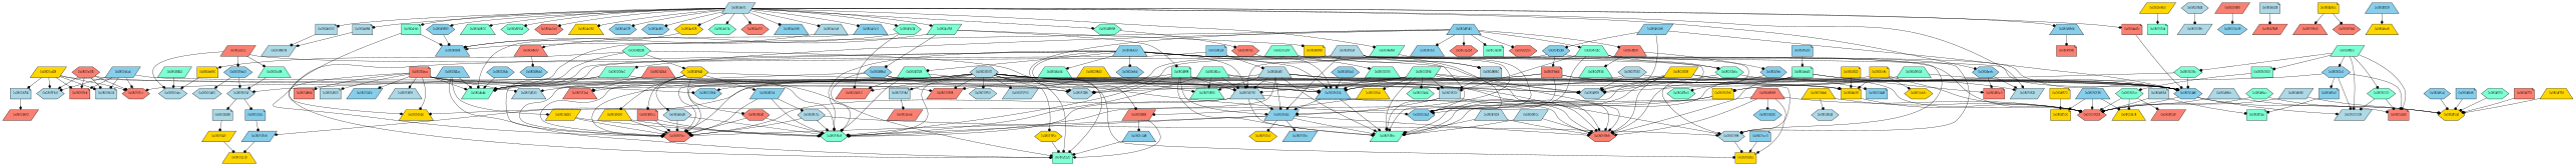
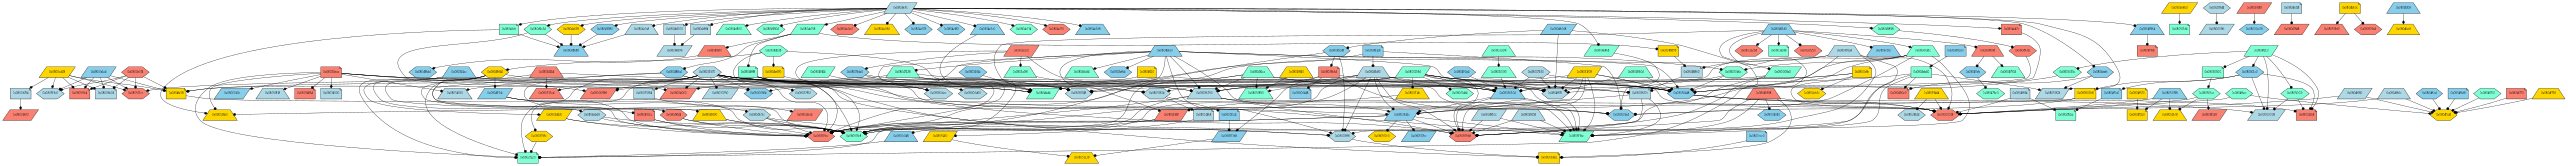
  digraph {
    fontname="Comic Neue"
    node [fillcolor=skyblue fontname="Comic Neue" fontsize=10 shape=hexagon style=filled]
    edge [arrowhead=diamond fontname="Comic Neue"]
    "0x080008a0" [fillcolor=aquamarine shape=parallelogram]
    "0x080519c8" [fillcolor=aquamarine]
    "0x080519cc" [fillcolor=salmon]
    "0x0804fe44" [fillcolor=aquamarine shape=parallelogram]
    "0x08001594" [fillcolor=aquamarine shape=parallelogram]
    "0x08050448"
    "0x0804ff78" [fillcolor=lightblue]
    "0x08036304" [shape=trapezium]
    "0x080519b8" [fillcolor=salmon]
    "0x080519bc" [fillcolor=aquamarine shape=parallelogram]
    "0x0803632c" [fillcolor=lightblue shape=note]
    "0x080014d4" [fillcolor=aquamarine]
    "0x08036250" [fillcolor=lightblue shape=trapezium]
    "0x0800314c" [fillcolor=gold shape=trapezium]
    "0x08000998" [fillcolor=salmon shape=parallelogram]
    "0x08000964"
    "0x00000018" [fillcolor=salmon]
    "0x080512b8" [fillcolor=salmon shape=note]
    "0x00000008" [fillcolor=lightblue shape=parallelogram]
    "0x080361dc" [shape=parallelogram]
    "0x0801bf48" [fillcolor=salmon shape=parallelogram]
    "0x080512bc" [shape=parallelogram]
    "0x080512c0" [fillcolor=gold]
    "0x0801c048" [shape=trapezium]
    "0x0802f220" [fillcolor=aquamarine shape=note]
    "0x08003b6c" [fillcolor=aquamarine]
    "0x08003ff8" [fillcolor=lightblue]
    "0x0800b6bc" [fillcolor=gold shape=note]
    "0x0800b754" [fillcolor=lightblue shape=note]
    "0x0800b6f0" [fillcolor=salmon shape=parallelogram]
    "0x0800cd28" [fillcolor=gold shape=parallelogram]
    "0x08006b24" [fillcolor=lightblue shape=note]
    "0x080512cc" [fillcolor=salmon]
    "0x080519c0" [fillcolor=lightblue]
    "0x080519c4" [fillcolor=salmon shape=note]
    "0x0804fe38" [fillcolor=gold shape=note]
    "0x0804f110" [fillcolor=gold shape=note]
    "0x0800cffc" [fillcolor=gold shape=note]
    "0x0800ab3c" [fillcolor=gold]
    "0x0800e1a4" [shape=parallelogram]
    "0x0800e374" [fillcolor=salmon]
    "0x0802ccc0" [shape=note]
    "0x0802e10c" [fillcolor=salmon shape=parallelogram]
    "0x08050dec" [fillcolor=lightblue]
    "0x0803a1f8" [fillcolor=aquamarine shape=trapezium]
    "0x08039da0"
    "0x08051634" [fillcolor=lightblue]
    "0x08000460" [fillcolor=lightblue]
    "0x08051468" [fillcolor=lightblue shape=note]
    "0x080515dc" [shape=note]
    "0x0802e9b0" [fillcolor=gold shape=parallelogram]
    "0x080512d4" [fillcolor=aquamarine shape=note]
    "0x0802f644" [fillcolor=lightblue]
    "0x080009fc" [fillcolor=lightblue shape=parallelogram]
    "0x0802f840" [fillcolor=gold shape=trapezium]
    "0x08051890" [fillcolor=aquamarine shape=trapezium]
    "0x080300f0" [fillcolor=aquamarine shape=trapezium]
    "0x080302f4" [fillcolor=aquamarine shape=trapezium]
    "0x0803195c" [fillcolor=gold]
    "0x08031f08" [fillcolor=gold shape=parallelogram]
    "0x08051748" [fillcolor=lightblue]
    "0x0803264c"
    "0x08033384" [fillcolor=lightblue shape=note]
    "0x08032edc" [fillcolor=salmon shape=parallelogram]
    "0x08033570" [fillcolor=lightblue]
    "0x08004060" [fillcolor=salmon shape=parallelogram]
    "0x080347d0" [fillcolor=lightblue shape=trapezium]
    "0x080333a4" [fillcolor=salmon shape=trapezium]
    "0x08032f50" [fillcolor=lightblue]
    "0x08033250" [fillcolor=lightblue shape=parallelogram]
    "0x080504c4"
    "0x08033eac" [fillcolor=salmon shape=note]
    "0x08034500" [fillcolor=lightblue shape=note]
    "0x080516b0" [fillcolor=gold shape=trapezium]
    "0x0800043c" [shape=parallelogram]
    "0x08051818" [fillcolor=lightblue shape=trapezium]
    "0x08034864" [fillcolor=salmon shape=note]
    "0x080341ac" [shape=trapezium]
    "0x08034430" [fillcolor=gold shape=parallelogram]
    "0x080342b4" [fillcolor=salmon shape=trapezium]
    "0x08037530" [fillcolor=lightblue]
    "0x080394d4" [fillcolor=gold shape=trapezium]
    "0x08038b14" [fillcolor=lightblue]
    "0x080394f8" [fillcolor=salmon shape=parallelogram]
    "0x08000a08"
    "0x08039b64" [fillcolor=salmon shape=note]
    "0x080513b8" [shape=parallelogram]
    "0x08000448" [shape=note]
    "0x08051338" [fillcolor=gold shape=trapezium]
    "0x0805147c" [fillcolor=gold shape=parallelogram]
    "0x08045c48"
    "0x08045df0" [fillcolor=lightblue shape=trapezium]
    "0x080460d8" [shape=parallelogram]
    "0x08046124" [shape=note]
    "0x080461cc" [fillcolor=aquamarine shape=trapezium]
    "0x08046430" [shape=trapezium]
    "0x08047228" [fillcolor=aquamarine shape=trapezium]
    "0x08046a54" [fillcolor=aquamarine shape=trapezium]
    "0x0802efb4"
    "0x08046d18" [fillcolor=lightblue shape=note]
    "0x08047848" [fillcolor=salmon shape=parallelogram]
    "0x08047a8c" [fillcolor=aquamarine shape=trapezium]
    "0x080479e0" [fillcolor=aquamarine]
    "0x08047efc"
    "0x080481f4" [fillcolor=salmon shape=trapezium]
    "0x08047934" [fillcolor=aquamarine shape=trapezium]
    "0x08048340" [shape=trapezium]
    "0x0803e184" [fillcolor=aquamarine shape=note]
    "0x0802f250" [fillcolor=salmon]
    "0x08047dc0" [shape=trapezium]
    "0x0803a2b4" [fillcolor=salmon]
    "0x08048860" [fillcolor=lightblue shape=note]
    "0x08048898" [fillcolor=gold shape=note]
    "0x080488c4"
    "0x08048ef0" [fillcolor=salmon shape=trapezium]
    "0x080486d4"
    "0x08048ff8" [fillcolor=aquamarine shape=note]
    "0x080490a4"
    "0x080490cc" [fillcolor=salmon shape=note]
    "0x0804910c" [fillcolor=lightblue shape=parallelogram]
    "0x08049144" [fillcolor=salmon]
    "0x08049158" [fillcolor=lightblue shape=trapezium]
    "0x08049190" [fillcolor=gold shape=trapezium]
    "0x080491a4" [fillcolor=lightblue shape=trapezium]
    "0x080492d0" [shape=note]
    "0x0804eb40" [fillcolor=aquamarine shape=note]
    "0x08051674" [fillcolor=lightblue shape=parallelogram]
    "0x080490e0" [fillcolor=salmon shape=note]
    "0x08049414" [fillcolor=aquamarine shape=parallelogram]
    "0x08049504" [fillcolor=aquamarine shape=trapezium]
    "0x08049644" [fillcolor=gold]
    "0x080497c4" [shape=parallelogram]
    "0x0804ebd8" [fillcolor=lightblue]
    "0x0804973c" [fillcolor=lightblue]
    "0x08049698" [fillcolor=salmon shape=trapezium]
    "0x08004040"
    "0x080497dc" [fillcolor=salmon]
    "0x08049898" [fillcolor=aquamarine]
    "0x08049964" [shape=trapezium]
    "0x0804994c" [fillcolor=salmon shape=note]
    "0x08048688" [shape=trapezium]
    "0x08049980"
    "0x08049a34" [fillcolor=aquamarine]
    "0x0804a158" [fillcolor=aquamarine shape=parallelogram]
    "0x0804a1a8" [fillcolor=lightblue shape=trapezium]
    "0x0804b60c" [fillcolor=gold shape=note]
    "0x080519d0" [fillcolor=salmon shape=trapezium]
    "0x080519d4" [fillcolor=salmon]
    "0x0804cbfc" [fillcolor=aquamarine shape=note]
    "0x0804d000" [fillcolor=lightblue shape=note]
    "0x08048694" [fillcolor=lightblue shape=parallelogram]
    "0x0804d8f4" [fillcolor=lightblue shape=note]
    "0x0804dbd8" [fillcolor=aquamarine]
    "0x0804e690" [fillcolor=gold shape=note]
    "0x0804e3c0" [shape=trapezium]
    "0x0804e42c" [fillcolor=salmon shape=note]
    "0x0804e468" [fillcolor=aquamarine shape=parallelogram]
    "0x0804e628" [fillcolor=gold]
    "0x0804e7fc" [fillcolor=lightblue shape=parallelogram]
    "0x0804d800" [fillcolor=aquamarine shape=trapezium]
    "0x08049904" [fillcolor=aquamarine]
    "0x0804a0a0" [fillcolor=salmon]
    "0x0804e060" [fillcolor=gold shape=trapezium]
    "0x0804eefc"
    "0x0804e178"
    "0x0804ef80"
    "0x0804a134" [fillcolor=aquamarine]
    "0x0804e110" [fillcolor=salmon]
    "0x0804e2d8" [shape=trapezium]
    "0x0804f570" [fillcolor=gold shape=note]
    "0x0804f550" [fillcolor=gold shape=note]
    "0x0804f5a0" [shape=note]
    "0x0804f5ba" [fillcolor=aquamarine shape=note]
    "0x0804f66c" [fillcolor=lightblue shape=trapezium]
    "0x0804f5d4" [fillcolor=gold]
    "0x0804f680" [fillcolor=lightblue shape=parallelogram]
    "0x0804f694" [fillcolor=lightblue shape=note]
    "0x0804f6c4"
    "0x0804f6d8" [shape=note]
    "0x0804f6ec" [fillcolor=aquamarine]
    "0x0804f700" [fillcolor=aquamarine]
    "0x0804f720" [fillcolor=salmon shape=note]
    "0x0804f738" [fillcolor=gold shape=trapezium]
    "0x0804fd08" [shape=trapezium]
    "0x0804fce8" [fillcolor=gold shape=trapezium]
    "0x0804fdc0" [fillcolor=aquamarine shape=parallelogram]
    "0x080501c0"
    "0x0805007c" [fillcolor=aquamarine]
    "0x0805035c" [fillcolor=aquamarine]
    "0x08050500" [fillcolor=aquamarine shape=note]
    "0x080502b8" [fillcolor=gold shape=note]
    "0x080501ac" [fillcolor=aquamarine]
    "0x08051678" [fillcolor=gold shape=trapezium]
    "0x0804f538" [fillcolor=salmon shape=parallelogram]
    "0x08050198" [shape=trapezium]
    "0x080008a0" -> "0x080519c8"
    "0x080008a0" -> "0x080519cc"
    "0x080008a0" -> "0x0804fe44" [arrowhead=dot]
    "0x08001594" -> "0x08050448" [arrowhead=dot]
    "0x08001594" -> "0x0804ff78" [arrowhead=dot]
    "0x08001594" -> "0x08036304" [arrowhead=dot]
    "0x08001594" -> "0x080519b8"
    "0x08001594" -> "0x080519bc"
    "0x08001594" -> "0x0803632c"
    "0x08001594" -> "0x080014d4" [arrowhead=dot]
    "0x08001594" -> "0x08036250" [arrowhead=dot]
    "0x08001594" -> "0x0800314c" [arrowhead=dot]
    "0x08001594" -> "0x08000998" [arrowhead=dot]
    "0x08001594" -> "0x08000964"
    "0x08050448" -> "0x00000018" [arrowhead=dot]
    "0x08050448" -> "0x080512b8" [arrowhead=dot]
    "0x08050448" -> "0x00000008"
    "0x08036304" -> "0x080519b8"
    "0x08036304" -> "0x080519bc"
    "0x08036304" -> "0x080361dc"
    "0x0803632c" -> "0x080519b8" [arrowhead=dot]
    "0x0803632c" -> "0x080519bc"
    "0x0803632c" -> "0x080361dc" [arrowhead=dot]
    "0x08036250" -> "0x080519c8" [arrowhead=dot]
    "0x08036250" -> "0x080519cc"
    "0x08036250" -> "0x080519b8"
    "0x08036250" -> "0x080519bc" [arrowhead=dot]
    "0x08036250" -> "0x080361dc"
    "0x0800314c" -> "0x0801bf48" [arrowhead=dot]
    "0x080361dc" -> "0x080519c8" [arrowhead=dot]
    "0x080361dc" -> "0x080519cc"
    "0x080361dc" -> "0x080519b8" [arrowhead=dot]
    "0x080361dc" -> "0x080519bc" [arrowhead=dot]
    "0x080361dc" -> "0x080512bc"
    "0x080361dc" -> "0x080512c0" [arrowhead=dot]
    "0x0801bf48" -> "0x0801c048" [arrowhead=dot]
    "0x0801bf48" -> "0x0802f220"
    "0x0801c048" -> "0x0802f220" [arrowhead=dot]
    "0x08003b6c" -> "0x08050448" [arrowhead=dot]
    "0x08003b6c" -> "0x0804ff78"
    "0x08003ff8" -> "0x0800b6bc" [arrowhead=dot]
    "0x0800b754" -> "0x0800b6f0"
    "0x0800cd28" -> "0x0800b754"
    "0x0800cd28" -> "0x08006b24" [arrowhead=dot]
    "0x0800cd28" -> "0x080512cc"
    "0x0800cd28" -> "0x080519c0"
    "0x0800cd28" -> "0x080519c4"
    "0x0800cd28" -> "0x0804fe38"
    "0x0804fe38" -> "0x00000018"
    "0x0804f110" -> "0x0804fe38"
    "0x0800cffc" -> "0x00000018" [arrowhead=dot]
    "0x0800cffc" -> "0x080512cc"
    "0x0800cffc" -> "0x0804fe38"
    "0x0800cffc" -> "0x0800ab3c"
    "0x0800e1a4" -> "0x08006b24" [arrowhead=dot]
    "0x0800e1a4" -> "0x080512cc"
    "0x0800e1a4" -> "0x080519c0" [arrowhead=dot]
    "0x0800e1a4" -> "0x080519c4"
    "0x0800e1a4" -> "0x0804fe38"
    "0x0800e374" -> "0x08006b24" [arrowhead=dot]
    "0x0800e374" -> "0x080512cc" [arrowhead=dot]
    "0x0800e374" -> "0x080519c0"
    "0x0800e374" -> "0x080519c4"
    "0x0800e374" -> "0x0804fe38" [arrowhead=dot]
    "0x0802ccc0" -> "0x0800b6bc"
    "0x0802e10c" -> "0x0804ff78"
    "0x0802e10c" -> "0x08050dec"
    "0x0802e10c" -> "0x0803a1f8"
    "0x0802e10c" -> "0x08039da0"
    "0x0803a1f8" -> "0x08051634" [arrowhead=dot]
    "0x08039da0" -> "0x08051634"
    "0x08039da0" -> "0x08000460"
    "0x08051634" -> "0x08051468"
    "0x08051634" -> "0x080515dc" [arrowhead=dot]
    "0x08051468" -> "0x0805147c" [arrowhead=dot]
    "0x080515dc" -> "0x080513b8" [arrowhead=dot]
    "0x0802e9b0" -> "0x080512d4"
    "0x0802f644" -> "0x080009fc" [arrowhead=dot]
    "0x0802f840" -> "0x08051890"
    "0x080300f0" -> "0x08036304"
    "0x080302f4" -> "0x080300f0"
    "0x0803195c" -> "0x0802f220" [arrowhead=dot]
    "0x08031f08" -> "0x08050448" [arrowhead=dot]
    "0x08031f08" -> "0x0804ff78" [arrowhead=dot]
    "0x08031f08" -> "0x080519b8" [arrowhead=dot]
    "0x08031f08" -> "0x080519bc"
    "0x08031f08" -> "0x00000018" [arrowhead=dot]
    "0x08031f08" -> "0x080361dc" [arrowhead=dot]
    "0x08031f08" -> "0x08051748" [arrowhead=dot]
    "0x0803264c" -> "0x0804fe44"
    "0x08033384" -> "0x08032edc"
    "0x08033570" -> "0x080519c8"
    "0x08033570" -> "0x080519cc" [arrowhead=dot]
    "0x08033570" -> "0x08050448" [arrowhead=dot]
    "0x08033570" -> "0x0804ff78" [arrowhead=dot]
    "0x08033570" -> "0x08036304"
    "0x08033570" -> "0x0803632c" [arrowhead=dot]
    "0x08033570" -> "0x08036250" [arrowhead=dot]
    "0x08033570" -> "0x08000998" [arrowhead=dot]
+   "0x08033570" -> "0x08000964" [arrowhead=dot]
    "0x08033570" -> "0x0802f220" [arrowhead=dot]
    "0x08033570" -> "0x08003ff8" [arrowhead=dot]
    "0x08033570" -> "0x0803195c" [arrowhead=dot]
    "0x08033570" -> "0x08051748" [arrowhead=dot]
    "0x08033570" -> "0x08033384"
    "0x08033570" -> "0x08004060"
    "0x08033570" -> "0x080347d0"
    "0x08033570" -> "0x080333a4"
    "0x08033570" -> "0x08032f50" [arrowhead=dot]
    "0x08033570" -> "0x08033250" [arrowhead=dot]
    "0x08033570" -> "0x080504c4"
    "0x08033eac" -> "0x0804fe44"
    "0x08033eac" -> "0x08000998"
    "0x08033eac" -> "0x08000964" [arrowhead=dot]
    "0x08033eac" -> "0x0802f220"
    "0x08033eac" -> "0x08051748"
    "0x08033eac" -> "0x080347d0" [arrowhead=dot]
    "0x08033eac" -> "0x08034500"
    "0x08033eac" -> "0x080516b0" [arrowhead=dot]
    "0x08033eac" -> "0x0800043c"
    "0x08033eac" -> "0x08051818"
    "0x08033eac" -> "0x08034864" [arrowhead=dot]
    "0x080341ac" -> "0x0804fe44"
    "0x080341ac" -> "0x0802f220"
    "0x080341ac" -> "0x08034430"
    "0x08034430" -> "0x080519c8" [arrowhead=dot]
    "0x08034430" -> "0x080519cc"
    "0x080342b4" -> "0x0804fe44"
    "0x080342b4" -> "0x0802f220" [arrowhead=dot]
    "0x080342b4" -> "0x080333a4"
    "0x08037530" -> "0x08050448"
    "0x08037530" -> "0x0804ff78"
    "0x08037530" -> "0x08036304" [arrowhead=dot]
    "0x080394d4" -> "0x00000018"
    "0x080394d4" -> "0x08038b14" [arrowhead=dot]
    "0x080394f8" -> "0x08000a08"
    "0x08039b64" -> "0x08050448" [arrowhead=dot]
    "0x08039b64" -> "0x08051634"
    "0x08039b64" -> "0x080504c4" [arrowhead=dot]
    "0x08039b64" -> "0x080513b8"
    "0x08039b64" -> "0x08000448" [arrowhead=dot]
    "0x080513b8" -> "0x08051338" [arrowhead=dot]
    "0x0805147c" -> "0x08051338" [arrowhead=dot]
    "0x08045c48" -> "0x08003ff8" [arrowhead=dot]
    "0x08045c48" -> "0x08051748"
    "0x08045c48" -> "0x08039b64"
    "0x08045df0" -> "0x080519c8"
    "0x08045df0" -> "0x080519cc"
    "0x08045df0" -> "0x08050448" [arrowhead=dot]
    "0x08045df0" -> "0x080519b8"
    "0x08045df0" -> "0x080519bc"
    "0x08045df0" -> "0x08036250"
    "0x08045df0" -> "0x080361dc" [arrowhead=dot]
    "0x08045df0" -> "0x08003ff8" [arrowhead=dot]
    "0x08045df0" -> "0x08051890"
    "0x080460d8" -> "0x08050448" [arrowhead=dot]
    "0x080460d8" -> "0x0804ff78"
    "0x080460d8" -> "0x08045c48" [arrowhead=dot]
    "0x08046124" -> "0x0804fe44" [arrowhead=dot]
    "0x08046124" -> "0x080504c4" [arrowhead=dot]
    "0x08046124" -> "0x08045df0" [arrowhead=dot]
    "0x080461cc" -> "0x080519c8"
    "0x080461cc" -> "0x080519cc" [arrowhead=dot]
    "0x080461cc" -> "0x08050448" [arrowhead=dot]
    "0x080461cc" -> "0x08036304"
    "0x080461cc" -> "0x08036250" [arrowhead=dot]
    "0x080461cc" -> "0x08051890"
    "0x08046430" -> "0x080519c8"
    "0x08046430" -> "0x080519cc" [arrowhead=dot]
    "0x08046430" -> "0x0804fe44"
    "0x08046430" -> "0x08050448"
    "0x08046430" -> "0x08036304"
    "0x08046430" -> "0x08036250" [arrowhead=dot]
    "0x08046430" -> "0x0801bf48" [arrowhead=dot]
    "0x08046430" -> "0x08003b6c" [arrowhead=dot]
    "0x08046430" -> "0x08003ff8"
    "0x08046430" -> "0x080504c4" [arrowhead=dot]
    "0x08046430" -> "0x08047228" [arrowhead=dot]
    "0x08046430" -> "0x08046a54"
    "0x08046430" -> "0x0802efb4" [arrowhead=dot]
    "0x08047228" -> "0x080519c8"
    "0x08047228" -> "0x080519cc" [arrowhead=dot]
    "0x08047228" -> "0x08036304" [arrowhead=dot]
    "0x08047228" -> "0x08004060"
    "0x08046d18" -> "0x08047848" [arrowhead=dot]
    "0x08047a8c" -> "0x08050448" [arrowhead=dot]
    "0x08047a8c" -> "0x0803632c" [arrowhead=dot]
    "0x08047a8c" -> "0x08036250"
    "0x08047a8c" -> "0x08003b6c"
    "0x08047a8c" -> "0x08003ff8" [arrowhead=dot]
    "0x08047a8c" -> "0x080504c4" [arrowhead=dot]
    "0x08047efc" -> "0x080479e0" [arrowhead=dot]
    "0x080481f4" -> "0x08047efc" [arrowhead=dot]
    "0x080481f4" -> "0x08047934"
    "0x08048340" -> "0x080008a0" [arrowhead=dot]
    "0x08048340" -> "0x0804fe44" [arrowhead=dot]
    "0x08048340" -> "0x0802f220" [arrowhead=dot]
    "0x08048340" -> "0x08047a8c"
    "0x08048340" -> "0x080481f4" [arrowhead=dot]
    "0x08048340" -> "0x0803e184"
    "0x08048340" -> "0x0802f250" [arrowhead=dot]
    "0x08048340" -> "0x08047dc0" [arrowhead=dot]
    "0x08048340" -> "0x0803a2b4"
    "0x08048860" -> "0x0803632c"
    "0x08048898" -> "0x08048860"
    "0x080488c4" -> "0x080519c8" [arrowhead=dot]
    "0x080488c4" -> "0x080519cc"
    "0x080488c4" -> "0x08036304" [arrowhead=dot]
    "0x080488c4" -> "0x08051748"
    "0x08048ef0" -> "0x080486d4"
    "0x08048ff8" -> "0x080519c8"
    "0x08048ff8" -> "0x080519cc" [arrowhead=dot]
    "0x08048ff8" -> "0x080519b8"
    "0x08048ff8" -> "0x080519bc"
    "0x08048ff8" -> "0x08036250" [arrowhead=dot]
    "0x08048ff8" -> "0x080361dc"
    "0x080490a4" -> "0x08036304" [arrowhead=dot]
    "0x080490cc" -> "0x080519c8"
    "0x080490cc" -> "0x080519cc"
    "0x0804910c" -> "0x080519b8"
    "0x0804910c" -> "0x080519bc"
    "0x08049144" -> "0x080519c8"
    "0x08049144" -> "0x080519cc"
    "0x08049158" -> "0x080519b8" [arrowhead=dot]
    "0x08049158" -> "0x080519bc" [arrowhead=dot]
    "0x08049190" -> "0x080519c8"
    "0x08049190" -> "0x080519cc"
    "0x080491a4" -> "0x080519b8" [arrowhead=dot]
    "0x080491a4" -> "0x080519bc" [arrowhead=dot]
    "0x080491a4" -> "0x00000018"
    "0x080491a4" -> "0x080361dc"
    "0x080491a4" -> "0x08051748"
    "0x080491a4" -> "0x08048860"
    "0x080492d0" -> "0x0804eb40"
    "0x0804eb40" -> "0x08036304" [arrowhead=dot]
    "0x0804eb40" -> "0x080519b8" [arrowhead=dot]
    "0x0804eb40" -> "0x080519bc"
    "0x0804eb40" -> "0x08051674"
    "0x0804eb40" -> "0x080490e0"
    "0x08049414" -> "0x08050dec"
    "0x08049504" -> "0x08050448" [arrowhead=dot]
    "0x08049504" -> "0x0804ff78" [arrowhead=dot]
    "0x08049644" -> "0x0804ff78"
    "0x08049644" -> "0x080490cc" [arrowhead=dot]
    "0x08049644" -> "0x08049144" [arrowhead=dot]
    "0x08049644" -> "0x08049190" [arrowhead=dot]
    "0x08049644" -> "0x080497c4"
    "0x08049644" -> "0x0804ebd8"
    "0x080497c4" -> "0x080519c8"
    "0x080497c4" -> "0x080519cc"
    "0x080497c4" -> "0x0804973c" [arrowhead=dot]
    "0x0804ebd8" -> "0x080519c8"
    "0x0804ebd8" -> "0x080519cc" [arrowhead=dot]
    "0x0804973c" -> "0x080519c8"
    "0x0804973c" -> "0x080519cc" [arrowhead=dot]
    "0x0804973c" -> "0x08003ff8"
    "0x08049698" -> "0x080519b8"
    "0x08049698" -> "0x080519bc"
    "0x08049698" -> "0x00000018"
    "0x08049698" -> "0x0800b6bc"
    "0x08049698" -> "0x08004040" [arrowhead=dot]
    "0x080497dc" -> "0x08036304" [arrowhead=dot]
    "0x08049898" -> "0x080497dc" [arrowhead=dot]
    "0x08049964" -> "0x0804994c" [arrowhead=dot]
    "0x08049980" -> "0x08048688" [arrowhead=dot]
    "0x08049a34" -> "0x08004060" [arrowhead=dot]
    "0x08049a34" -> "0x08048688"
    "0x0804a158" -> "0x08048898" [arrowhead=dot]
    "0x0804a158" -> "0x080488c4" [arrowhead=dot]
    "0x0804a158" -> "0x08048ef0"
    "0x0804a158" -> "0x08048ff8" [arrowhead=dot]
    "0x0804a1a8" -> "0x08048688"
    "0x0804b60c" -> "0x080519d0"
    "0x0804b60c" -> "0x080519d4" [arrowhead=dot]
    "0x0804cbfc" -> "0x080516b0"
    "0x0804cbfc" -> "0x08048688"
    "0x0804d000" -> "0x08048694" [arrowhead=dot]
    "0x0804d8f4" -> "0x08048694"
    "0x0804dbd8" -> "0x0804fe44"
    "0x0804dbd8" -> "0x0800b6bc" [arrowhead=dot]
    "0x0804dbd8" -> "0x08049644"
    "0x0804dbd8" -> "0x0804e690"
    "0x0804e690" -> "0x08050dec"
    "0x0804e3c0" -> "0x0804fe44" [arrowhead=dot]
    "0x0804e42c" -> "0x08050448" [arrowhead=dot]
    "0x0804e468" -> "0x080504c4"
    "0x0804e628" -> "0x08048688" [arrowhead=dot]
    "0x0804e7fc" -> "0x08051674"
    "0x0804e7fc" -> "0x08049898"
    "0x0804e7fc" -> "0x08049964" [arrowhead=dot]
    "0x0804e7fc" -> "0x08049980"
    "0x0804e7fc" -> "0x08049a34"
    "0x0804e7fc" -> "0x0804a158"
    "0x0804e7fc" -> "0x0804a1a8" [arrowhead=dot]
    "0x0804e7fc" -> "0x0804cbfc"
    "0x0804e7fc" -> "0x0804d000" [arrowhead=dot]
    "0x0804e7fc" -> "0x0804d8f4" [arrowhead=dot]
    "0x0804e7fc" -> "0x0804e3c0" [arrowhead=dot]
    "0x0804e7fc" -> "0x0804e42c"
    "0x0804e7fc" -> "0x0804e468" [arrowhead=dot]
    "0x0804e7fc" -> "0x0804e628"
    "0x0804e7fc" -> "0x0804d800"
    "0x0804e7fc" -> "0x08049904" [arrowhead=dot]
    "0x0804e7fc" -> "0x0804a0a0" [arrowhead=dot]
    "0x0804e7fc" -> "0x0804e060" [arrowhead=dot]
    "0x0804e7fc" -> "0x0804eefc" [arrowhead=dot]
    "0x0804e7fc" -> "0x0804e178" [arrowhead=dot]
    "0x0804e7fc" -> "0x0804ef80" [arrowhead=dot]
    "0x0804e7fc" -> "0x0804a134"
    "0x0804e7fc" -> "0x0804e110"
    "0x0804e7fc" -> "0x0804e2d8" [arrowhead=dot]
    "0x0804eefc" -> "0x08051674"
    "0x0804eefc" -> "0x080490e0"
    "0x0804f570" -> "0x0804f550"
    "0x0804f5a0" -> "0x0804f5ba" [arrowhead=dot]
    "0x0804f66c" -> "0x00000018"
    "0x0804f66c" -> "0x0804f5d4" [arrowhead=dot]
    "0x0804f680" -> "0x00000018"
    "0x0804f680" -> "0x0804f5d4" [arrowhead=dot]
    "0x0804f694" -> "0x00000018" [arrowhead=dot]
    "0x0804f694" -> "0x0804f5ba" [arrowhead=dot]
    "0x0804f6c4" -> "0x0804f5d4" [arrowhead=dot]
    "0x0804f6d8" -> "0x0804f5d4" [arrowhead=dot]
    "0x0804f6ec" -> "0x00000018"
    "0x0804f6ec" -> "0x0804f5d4"
    "0x0804f700" -> "0x0804f5d4" [arrowhead=dot]
    "0x0804f720" -> "0x0804f5d4" [arrowhead=dot]
    "0x0804f738" -> "0x0804f5d4"
    "0x0804fd08" -> "0x0804fce8"
    "0x0804fdc0" -> "0x080512b8" [arrowhead=dot]
    "0x0804fdc0" -> "0x00000008" [arrowhead=dot]
    "0x0804fdc0" -> "0x080501c0"
    "0x0804fdc0" -> "0x0805007c" [arrowhead=dot]
    "0x0804fdc0" -> "0x0805035c" [arrowhead=dot]
    "0x0804fdc0" -> "0x08050500" [arrowhead=dot]
    "0x080501c0" -> "0x080512b8" [arrowhead=dot]
    "0x080501c0" -> "0x00000008" [arrowhead=dot]
    "0x080501c0" -> "0x0804f5a0"
    "0x080501c0" -> "0x080502b8" [arrowhead=dot]
    "0x0805007c" -> "0x080512b8" [arrowhead=dot]
    "0x0805007c" -> "0x00000008" [arrowhead=dot]
    "0x0805035c" -> "0x08050448" [arrowhead=dot]
-   "0x0805035c" -> "0x080502b8" [arrowhead=dot]
    "0x08050500" -> "0x080501ac"
    "0x080502b8" -> "0x080504c4" [arrowhead=dot]
    "0x080502b8" -> "0x080516b0" [arrowhead=dot]
    "0x080501ac" -> "0x00000018"
    "0x080501ac" -> "0x08051678" [arrowhead=dot]
    "0x080501ac" -> "0x0804f538"
    "0x08050198" -> "0x00000018"
    "0x08050198" -> "0x0804f550"
    "0x08050198" -> "0x08051678" [arrowhead=dot]
  }
